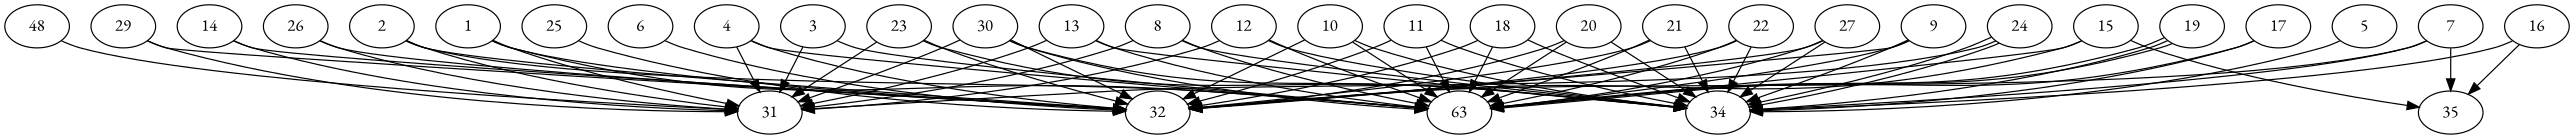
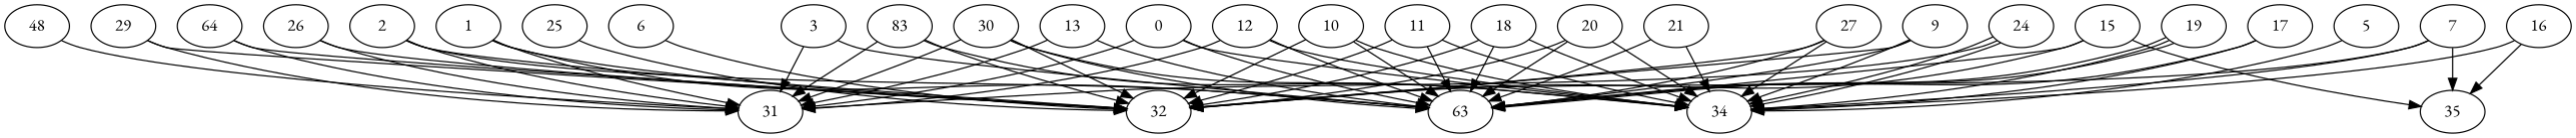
  digraph {
    fontname="EB Garamond"
    node [alpha=0.09 fontname="EB Garamond"]
    edge [fontname="EB Garamond"]
    1 [alpha=0.03 expect_size=20143104]
    31 [expect_size=35917824]
    32 [alpha=0.05 expect_size=33857536]
    n4 [expect_size=20718592 label=63]
    2 [alpha=0.11 expect_size=32105472]
    3 [alpha=0.08 expect_size=36657152]
-   4 [alpha=0.16 expect_size=16530432]
    5 [alpha=0.07 expect_size=35739648]
    34 [expect_size=27914240]
    6 [alpha=0.06 expect_size=30423040]
    7 [alpha=0.05 expect_size=30300160]
    35 [alpha=0.01 expect_size=19549184]
-   8 [alpha=0.04 expect_size=13760512]
+   8 [alpha=0.04 expect_size=13760512 label=0]
    9 [alpha=0.19 expect_size=37813248]
    10 [alpha=0.18 expect_size=6208512]
    11 [alpha=0.12 expect_size=38176768]
    12 [alpha=0.19 expect_size=45542400]
    13 [alpha=0.01 expect_size=23313408]
-   14 [alpha=0.06 expect_size=43082752]
+   14 [alpha=0.06 expect_size=43082752 label=64]
    15 [alpha=0.16 expect_size=32896000]
    16 [alpha=0.15 expect_size=49983488]
    17 [alpha=0.10 expect_size=17418240]
    18 [expect_size=30124032]
    19 [alpha=0.18 expect_size=39383040]
    20 [alpha=0.15 expect_size=37611520]
    21 [alpha=0.19 expect_size=32691200]
-   22 [alpha=0.14 expect_size=13296640]
-   23 [alpha=0.03 expect_size=10000384]
+   23 [alpha=0.03 expect_size=10000384 label=83]
    24 [alpha=0.16 expect_size=13238272]
    25 [alpha=0.03 expect_size=27082752]
    26 [alpha=0.20 expect_size=18707456]
    27 [alpha=0.07 expect_size=7010304]
    n33 [alpha=0.19 expect_size=31311872 label=48]
    29 [alpha=0.04 expect_size=5681152]
    30 [expect_size=47221760]
    1 -> 31
    1 -> 32
    1 -> n4
    2 -> 31
    2 -> 32
    2 -> n4
    3 -> 31
    3 -> n4
-   4 -> 31
-   4 -> 32
-   4 -> n4
    5 -> 34
    6 -> 32
    7 -> 32
    7 -> 34
    7 -> 35
    8 -> 31
    8 -> n4
    8 -> 34
    9 -> 32
    9 -> n4
    9 -> 34
    10 -> 32
    10 -> n4
    10 -> 34
    11 -> 32
    11 -> n4
    11 -> 34
    12 -> 31
    12 -> n4
    12 -> 34
    13 -> 31
    13 -> n4
-   13 -> 34
    14 -> 31
    14 -> 32
    15 -> 32
    15 -> n4
    15 -> 35
    16 -> 34
    16 -> 35
    17 -> n4
    17 -> 34
    18 -> 32
    18 -> n4
    18 -> 34
    19 -> n4
    19 -> n4
    19 -> 34
    20 -> 32
    20 -> n4
    20 -> 34
-   21 -> 32
    21 -> n4
    21 -> 34
-   22 -> 32
-   22 -> n4
-   22 -> 34
    23 -> 31
    23 -> 32
    23 -> 34
    24 -> 31
    24 -> 34
    24 -> 34
    25 -> 32
    26 -> 31
    26 -> 32
    27 -> 32
    27 -> n4
    27 -> 34
    n33 -> 31
    29 -> 31
    29 -> 32
    30 -> 31
    30 -> 32
    30 -> n4
    30 -> 34
  }
